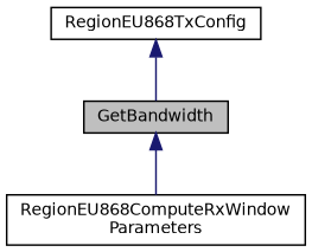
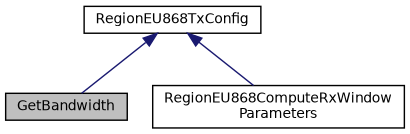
  digraph {
    rankdir=TB
    node [color=black fillcolor=white fontname=Helvetica fontsize=10 shape=record style=filled]
    edge [color=midnightblue dir=back fontname=Helvetica fontsize=10 labelfontname=Helvetica labelfontsize=10 style=solid]
    n1 [fillcolor=grey75 fontcolor=black height=0.2 label=GetBandwidth width=0.4]
    n2 [height=0.2 label="RegionEU868ComputeRxWindow\lParameters" width=0.4]
    n3 [height=0.2 label=RegionEU868TxConfig width=0.4]
-   n1 -> n2
+   n3 -> n2
    n3 -> n1
  }
